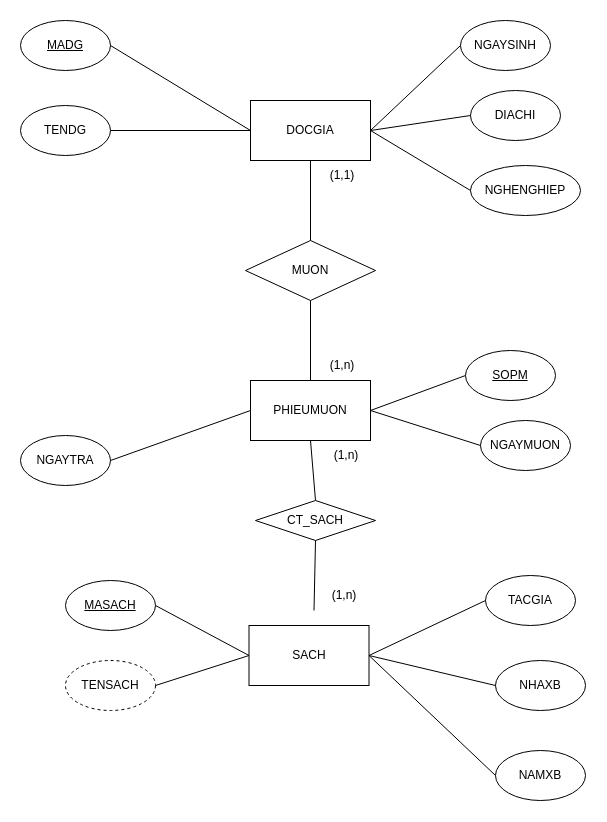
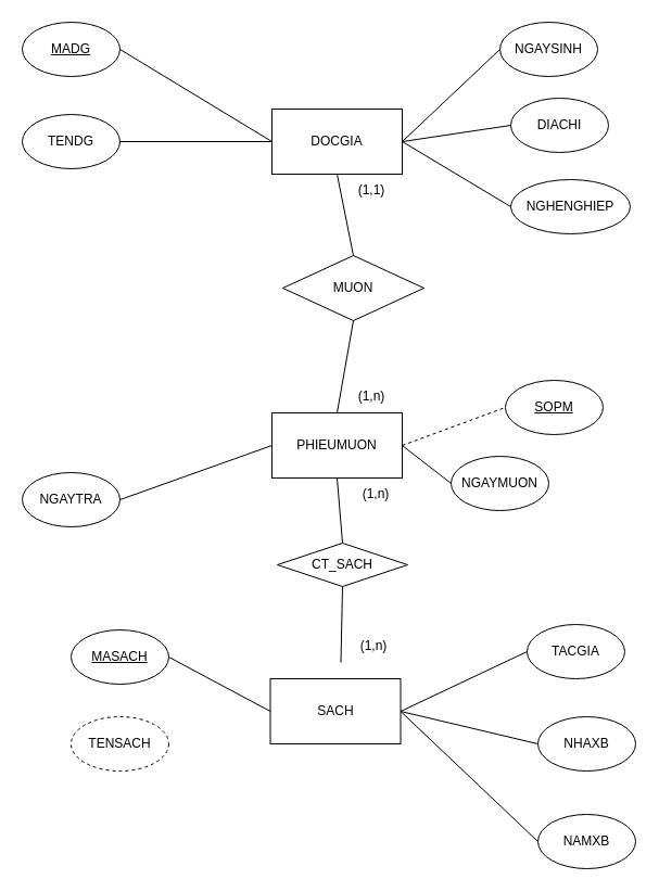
  <mxCell id="0" />
  <mxCell id="1" parent="0" />
  <mxCell id="2" value="DOCGIA" style="rounded=0;whiteSpace=wrap;html=1;" parent="1" vertex="1"><mxGeometry x="250" y="100" width="120" height="60" as="geometry" /></mxCell>
  <mxCell id="3" value="&lt;u&gt;MADG&lt;/u&gt;" style="ellipse;whiteSpace=wrap;html=1;" parent="1" vertex="1"><mxGeometry x="20" y="20" width="90" height="50" as="geometry" /></mxCell>
  <mxCell id="4" value="TENDG" style="ellipse;whiteSpace=wrap;html=1;" parent="1" vertex="1"><mxGeometry x="20" y="105" width="90" height="50" as="geometry" /></mxCell>
  <mxCell id="5" value="NGAYSINH" style="ellipse;whiteSpace=wrap;html=1;" parent="1" vertex="1"><mxGeometry x="460" y="20" width="90" height="50" as="geometry" /></mxCell>
  <mxCell id="6" value="DIACHI" style="ellipse;whiteSpace=wrap;html=1;" parent="1" vertex="1"><mxGeometry x="470" y="90" width="90" height="50" as="geometry" /></mxCell>
  <mxCell id="7" value="NGHENGHIEP" style="ellipse;whiteSpace=wrap;html=1;" parent="1" vertex="1"><mxGeometry x="470" y="165" width="110" height="50" as="geometry" /></mxCell>
  <mxCell id="8" value="" style="endArrow=none;html=1;rounded=0;entryX=0;entryY=0.5;entryDx=0;entryDy=0;exitX=1;exitY=0.5;exitDx=0;exitDy=0;" parent="1" source="3" target="2" edge="1"><mxGeometry width="50" height="50" relative="1" as="geometry"><mxPoint x="300" y="250" as="sourcePoint" /><mxPoint x="350" y="200" as="targetPoint" /></mxGeometry></mxCell>
  <mxCell id="9" value="" style="endArrow=none;html=1;rounded=0;entryX=1;entryY=0.5;entryDx=0;entryDy=0;exitX=0;exitY=0.5;exitDx=0;exitDy=0;" parent="1" source="2" target="4" edge="1"><mxGeometry width="50" height="50" relative="1" as="geometry"><mxPoint x="120" y="55" as="sourcePoint" /><mxPoint x="260" y="140" as="targetPoint" /></mxGeometry></mxCell>
  <mxCell id="10" value="" style="endArrow=none;html=1;rounded=0;entryX=0;entryY=0.5;entryDx=0;entryDy=0;exitX=1;exitY=0.5;exitDx=0;exitDy=0;" parent="1" source="2" target="5" edge="1"><mxGeometry width="50" height="50" relative="1" as="geometry"><mxPoint x="130" y="65" as="sourcePoint" /><mxPoint x="270" y="150" as="targetPoint" /></mxGeometry></mxCell>
  <mxCell id="11" value="" style="endArrow=none;html=1;rounded=0;entryX=0;entryY=0.5;entryDx=0;entryDy=0;exitX=1;exitY=0.5;exitDx=0;exitDy=0;" parent="1" source="2" target="6" edge="1"><mxGeometry width="50" height="50" relative="1" as="geometry"><mxPoint x="140" y="75" as="sourcePoint" /><mxPoint x="280" y="160" as="targetPoint" /></mxGeometry></mxCell>
  <mxCell id="12" value="" style="endArrow=none;html=1;rounded=0;entryX=0;entryY=0.5;entryDx=0;entryDy=0;exitX=1;exitY=0.5;exitDx=0;exitDy=0;" parent="1" source="2" target="7" edge="1"><mxGeometry width="50" height="50" relative="1" as="geometry"><mxPoint x="150" y="85" as="sourcePoint" /><mxPoint x="290" y="170" as="targetPoint" /></mxGeometry></mxCell>
- <mxCell id="13" value="MUON" style="rhombus;whiteSpace=wrap;html=1;" parent="1" vertex="1"><mxGeometry x="245" y="240" width="130" height="60" as="geometry" /></mxCell>
+ <mxCell id="13" value="MUON" style="rhombus;whiteSpace=wrap;html=1;" parent="1" vertex="1"><mxGeometry x="260" y="235" width="130" height="60" as="geometry" /></mxCell>
  <mxCell id="14" value="" style="endArrow=none;html=1;rounded=0;entryX=0.5;entryY=1;entryDx=0;entryDy=0;exitX=0.5;exitY=0;exitDx=0;exitDy=0;" parent="1" source="13" target="2" edge="1"><mxGeometry width="50" height="50" relative="1" as="geometry"><mxPoint x="160" y="95" as="sourcePoint" /><mxPoint x="300" y="180" as="targetPoint" /></mxGeometry></mxCell>
  <mxCell id="15" value="PHIEUMUON" style="rounded=0;whiteSpace=wrap;html=1;" parent="1" vertex="1"><mxGeometry x="250" y="380" width="120" height="60" as="geometry" /></mxCell>
  <mxCell id="16" value="" style="endArrow=none;html=1;rounded=0;entryX=0.5;entryY=0;entryDx=0;entryDy=0;exitX=0.5;exitY=1;exitDx=0;exitDy=0;" parent="1" source="13" target="15" edge="1"><mxGeometry width="50" height="50" relative="1" as="geometry"><mxPoint x="170" y="105" as="sourcePoint" /><mxPoint x="310" y="190" as="targetPoint" /></mxGeometry></mxCell>
  <mxCell id="17" value="NGAYTRA" style="ellipse;whiteSpace=wrap;html=1;" parent="1" vertex="1"><mxGeometry x="20" y="435" width="90" height="50" as="geometry" /></mxCell>
  <mxCell id="18" value="&lt;u&gt;SOPM&lt;/u&gt;" style="ellipse;whiteSpace=wrap;html=1;" parent="1" vertex="1"><mxGeometry x="465" y="350" width="90" height="50" as="geometry" /></mxCell>
- <mxCell id="19" value="NGAYMUON" style="ellipse;whiteSpace=wrap;html=1;" parent="1" vertex="1"><mxGeometry x="480" y="420" width="90" height="50" as="geometry" /></mxCell>
+ <mxCell id="19" value="NGAYMUON" style="ellipse;whiteSpace=wrap;html=1;" parent="1" vertex="1"><mxGeometry x="415" y="420" width="90" height="50" as="geometry" /></mxCell>
  <mxCell id="20" value="" style="endArrow=none;html=1;rounded=0;entryX=0.5;entryY=1;entryDx=0;entryDy=0;exitX=0.5;exitY=0;exitDx=0;exitDy=0;" parent="1" source="25" target="15" edge="1"><mxGeometry width="50" height="50" relative="1" as="geometry"><mxPoint x="320" y="310" as="sourcePoint" /><mxPoint x="320" y="390" as="targetPoint" /></mxGeometry></mxCell>
  <mxCell id="21" value="" style="endArrow=none;html=1;rounded=0;entryX=0;entryY=0.5;entryDx=0;entryDy=0;exitX=1;exitY=0.5;exitDx=0;exitDy=0;" parent="1" source="17" target="15" edge="1"><mxGeometry width="50" height="50" relative="1" as="geometry"><mxPoint x="330" y="320" as="sourcePoint" /><mxPoint x="330" y="400" as="targetPoint" /></mxGeometry></mxCell>
- <mxCell id="22" value="" style="endArrow=none;html=1;rounded=0;entryX=0;entryY=0.5;entryDx=0;entryDy=0;exitX=1;exitY=0.5;exitDx=0;exitDy=0;" parent="1" source="15" target="18" edge="1"><mxGeometry width="50" height="50" relative="1" as="geometry"><mxPoint x="340" y="330" as="sourcePoint" /><mxPoint x="340" y="410" as="targetPoint" /></mxGeometry></mxCell>
+ <mxCell id="22" value="" style="endArrow=none;html=1;rounded=0;entryX=0;entryY=0.5;entryDx=0;entryDy=0;exitX=1;exitY=0.5;exitDx=0;exitDy=0;dashed=1;" parent="1" source="15" target="18" edge="1"><mxGeometry width="50" height="50" relative="1" as="geometry"><mxPoint x="340" y="330" as="sourcePoint" /><mxPoint x="340" y="410" as="targetPoint" /></mxGeometry></mxCell>
  <mxCell id="23" value="" style="endArrow=none;html=1;rounded=0;exitX=0;exitY=0.5;exitDx=0;exitDy=0;" parent="1" source="19" edge="1"><mxGeometry width="50" height="50" relative="1" as="geometry"><mxPoint x="350" y="340" as="sourcePoint" /><mxPoint x="370" y="410" as="targetPoint" /></mxGeometry></mxCell>
  <mxCell id="24" value="" style="group" parent="1" vertex="1" connectable="0"><mxGeometry x="247" y="498" width="137" height="45" as="geometry" /></mxCell>
  <mxCell id="25" value="CT_SACH" style="rhombus;whiteSpace=wrap;html=1;" parent="24" vertex="1"><mxGeometry x="8" y="2" width="120" height="40" as="geometry" /></mxCell>
  <mxCell id="26" value="SACH" style="rounded=0;whiteSpace=wrap;html=1;" parent="1" vertex="1"><mxGeometry x="248.5" y="625" width="120" height="60" as="geometry" /></mxCell>
  <mxCell id="27" value="&lt;u&gt;MASACH&lt;span style=&quot;color: rgba(0, 0, 0, 0); font-family: monospace; font-size: 0px; text-align: start;&quot;&gt;%3CmxGraphModel%3E%3Croot%3E%3CmxCell%20id%3D%220%22%2F%3E%3CmxCell%20id%3D%221%22%20parent%3D%220%22%2F%3E%3CmxCell%20id%3D%222%22%20value%3D%22NGAYTRA%22%20style%3D%22ellipse%3BwhiteSpace%3Dwrap%3Bhtml%3D1%3B%22%20vertex%3D%221%22%20parent%3D%221%22%3E%3CmxGeometry%20x%3D%22580%22%20y%3D%22590%22%20width%3D%2290%22%20height%3D%2250%22%20as%3D%22geometry%22%2F%3E%3C%2FmxCell%3E%3C%2Froot%3E%3C%2FmxGraphModel%3E&lt;/span&gt;&lt;/u&gt;" style="ellipse;whiteSpace=wrap;html=1;" parent="1" vertex="1"><mxGeometry x="65" y="580" width="90" height="50" as="geometry" /></mxCell>
  <mxCell id="28" value="TENSACH" style="ellipse;whiteSpace=wrap;html=1;dashed=1;" parent="1" vertex="1"><mxGeometry x="65" y="660" width="90" height="50" as="geometry" /></mxCell>
  <mxCell id="29" value="TACGIA" style="ellipse;whiteSpace=wrap;html=1;" parent="1" vertex="1"><mxGeometry x="485" y="575" width="90" height="50" as="geometry" /></mxCell>
  <mxCell id="30" value="NHAXB" style="ellipse;whiteSpace=wrap;html=1;" parent="1" vertex="1"><mxGeometry x="495" y="660" width="90" height="50" as="geometry" /></mxCell>
  <mxCell id="31" value="NAMXB" style="ellipse;whiteSpace=wrap;html=1;" parent="1" vertex="1"><mxGeometry x="495" y="750" width="90" height="50" as="geometry" /></mxCell>
  <mxCell id="32" value="" style="endArrow=none;html=1;rounded=0;entryX=0.5;entryY=1;entryDx=0;entryDy=0;exitX=0;exitY=1;exitDx=0;exitDy=0;" parent="1" source="41" target="25" edge="1"><mxGeometry width="50" height="50" relative="1" as="geometry"><mxPoint x="320" y="580" as="sourcePoint" /><mxPoint x="314" y="550" as="targetPoint" /></mxGeometry></mxCell>
  <mxCell id="33" value="" style="endArrow=none;html=1;rounded=0;exitX=0;exitY=0.5;exitDx=0;exitDy=0;entryX=1;entryY=0.5;entryDx=0;entryDy=0;" parent="1" source="29" target="26" edge="1"><mxGeometry width="50" height="50" relative="1" as="geometry"><mxPoint x="495" y="415" as="sourcePoint" /><mxPoint x="390.5" y="420" as="targetPoint" /></mxGeometry></mxCell>
  <mxCell id="34" value="" style="endArrow=none;html=1;rounded=0;exitX=0;exitY=0.5;exitDx=0;exitDy=0;entryX=1;entryY=0.5;entryDx=0;entryDy=0;" parent="1" source="26" target="27" edge="1"><mxGeometry width="50" height="50" relative="1" as="geometry"><mxPoint x="505" y="425" as="sourcePoint" /><mxPoint x="375" y="400" as="targetPoint" /></mxGeometry></mxCell>
  <mxCell id="35" value="" style="endArrow=none;html=1;rounded=0;exitX=0;exitY=0.5;exitDx=0;exitDy=0;entryX=1;entryY=0.5;entryDx=0;entryDy=0;" parent="1" source="30" target="26" edge="1"><mxGeometry width="50" height="50" relative="1" as="geometry"><mxPoint x="505" y="425" as="sourcePoint" /><mxPoint x="400.5" y="430" as="targetPoint" /></mxGeometry></mxCell>
  <mxCell id="36" value="" style="endArrow=none;html=1;rounded=0;exitX=1;exitY=0.5;exitDx=0;exitDy=0;entryX=0;entryY=0.5;entryDx=0;entryDy=0;" parent="1" source="26" target="31" edge="1"><mxGeometry width="50" height="50" relative="1" as="geometry"><mxPoint x="515" y="435" as="sourcePoint" /><mxPoint x="485" y="770" as="targetPoint" /></mxGeometry></mxCell>
- <mxCell id="37" value="" style="endArrow=none;html=1;rounded=0;exitX=1;exitY=0.5;exitDx=0;exitDy=0;entryX=0;entryY=0.5;entryDx=0;entryDy=0;" parent="1" source="28" target="26" edge="1"><mxGeometry width="50" height="50" relative="1" as="geometry"><mxPoint x="525" y="445" as="sourcePoint" /><mxPoint x="420.5" y="450" as="targetPoint" /></mxGeometry></mxCell>
  <mxCell id="38" value="(1,n)" style="text;html=1;strokeColor=none;fillColor=none;align=center;verticalAlign=middle;whiteSpace=wrap;rounded=0;" parent="1" vertex="1"><mxGeometry x="312" y="350" width="60" height="30" as="geometry" /></mxCell>
  <mxCell id="39" value="(1,1)" style="text;html=1;strokeColor=none;fillColor=none;align=center;verticalAlign=middle;whiteSpace=wrap;rounded=0;" parent="1" vertex="1"><mxGeometry x="312" y="160" width="60" height="30" as="geometry" /></mxCell>
  <mxCell id="40" value="(1,n)" style="text;html=1;strokeColor=none;fillColor=none;align=center;verticalAlign=middle;whiteSpace=wrap;rounded=0;" parent="1" vertex="1"><mxGeometry x="315.5" y="440" width="60" height="30" as="geometry" /></mxCell>
  <mxCell id="41" value="(1,n)" style="text;html=1;strokeColor=none;fillColor=none;align=center;verticalAlign=middle;whiteSpace=wrap;rounded=0;" parent="1" vertex="1"><mxGeometry x="313.5" y="580" width="60" height="30" as="geometry" /></mxCell>
